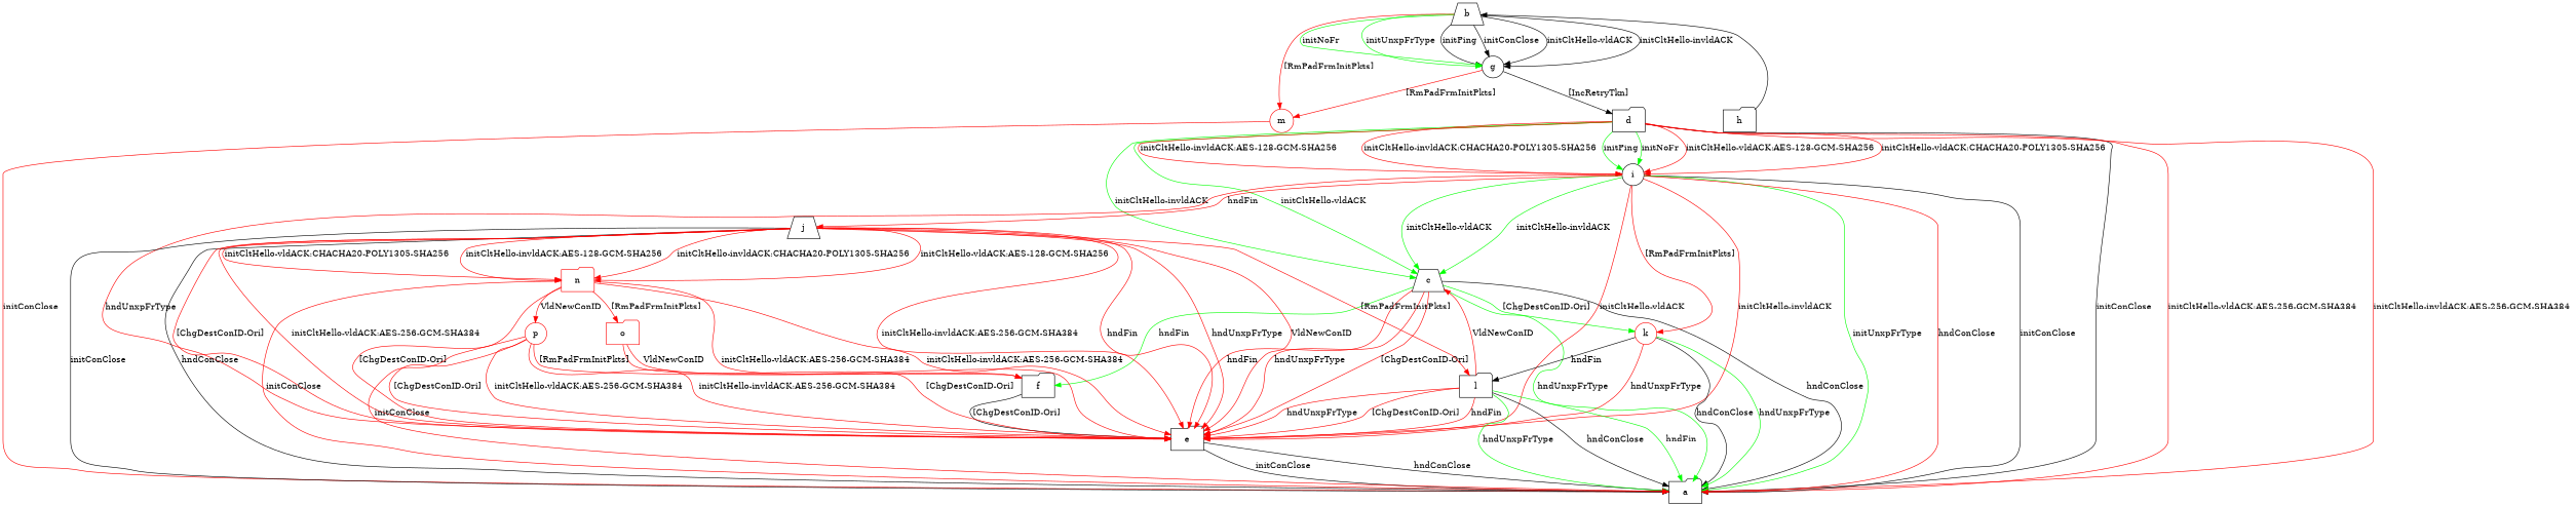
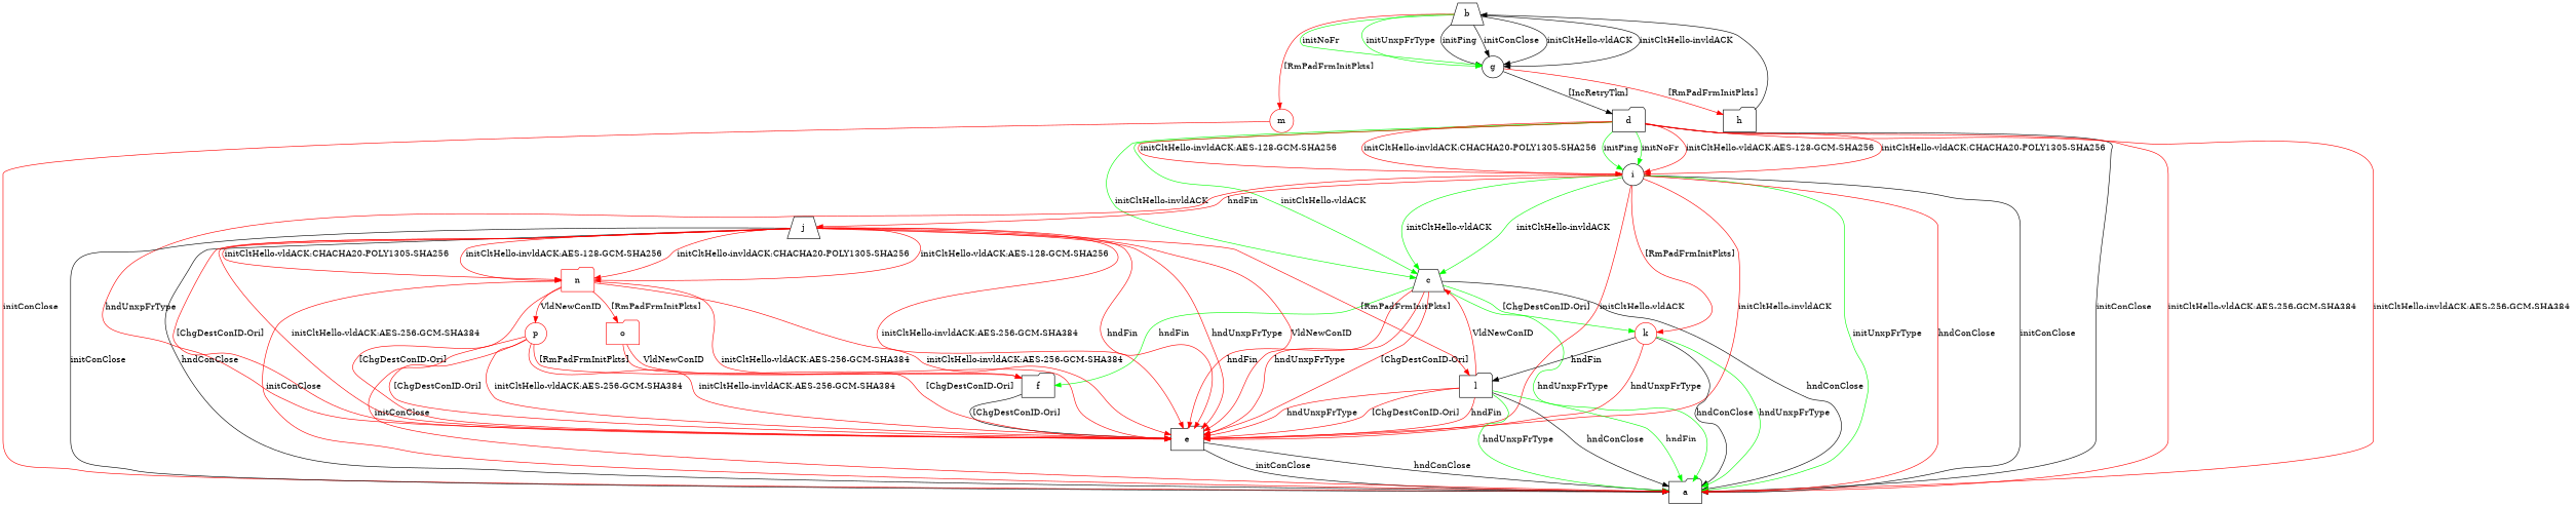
  digraph {
    node [shape=folder]
    edge [color=red]
    b [shape=trapezium]
    g [shape=circle]
    m [color=red shape=circle]
    d
    a
    c [shape=trapezium]
    i [shape=circle]
    e
    f
    k [color=red shape=circle]
    l
    j [shape=trapezium]
    n [color=red]
    h
    o [color=red]
    p [color=red shape=circle]
    b -> g [label="initPing " color=""]
    b -> g [label="initConClose " color=""]
    b -> g [label="initCltHello-vldACK " color=""]
    b -> g [label="initCltHello-invldACK " color=""]
    b -> g [color=green label="initNoFr "]
    b -> g [color=green label="initUnxpFrType "]
    b -> m [label="[RmPadFrmInitPkts] "]
-   g -> m [label="[RmPadFrmInitPkts] "]
+   g -> h [label="[RmPadFrmInitPkts] "]
    g -> d [label="[IncRetryTkn] " color=""]
    m -> a [label="initConClose "]
    d -> a [label="initConClose " color=""]
    d -> a [label="initCltHello-vldACK:AES-256-GCM-SHA384 "]
    d -> a [label="initCltHello-invldACK:AES-256-GCM-SHA384 "]
    d -> c [color=green label="initCltHello-vldACK "]
    d -> c [color=green label="initCltHello-invldACK "]
    d -> i [color=green label="initPing "]
    d -> i [color=green label="initNoFr "]
    d -> i [label="initCltHello-vldACK:AES-128-GCM-SHA256 "]
    d -> i [label="initCltHello-vldACK:CHACHA20-POLY1305-SHA256 "]
    d -> i [label="initCltHello-invldACK:AES-128-GCM-SHA256 "]
    d -> i [label="initCltHello-invldACK:CHACHA20-POLY1305-SHA256 "]
    c -> a [label="hndConClose " color=""]
    c -> a [color=green label="hndUnxpFrType "]
    c -> e [label="hndFin "]
    c -> e [label="hndUnxpFrType "]
    c -> e [label="[ChgDestConID-Ori] "]
    c -> f [color=green label="hndFin "]
    c -> k [color=green label="[ChgDestConID-Ori] "]
    i -> a [label="initConClose " color=""]
    i -> a [color=green label="initUnxpFrType "]
    i -> a [label="hndConClose "]
    i -> c [color=green label="initCltHello-vldACK "]
    i -> c [color=green label="initCltHello-invldACK "]
    i -> e [label="initCltHello-vldACK "]
    i -> e [label="initCltHello-invldACK "]
    i -> e [label="hndUnxpFrType "]
    i -> k [label="[RmPadFrmInitPkts] "]
    i -> j [label="hndFin "]
    e -> a [label="initConClose " color=""]
    e -> a [label="hndConClose " color=""]
    f -> e [label="[ChgDestConID-Ori] " color=""]
    k -> a [label="hndConClose " color=""]
    k -> a [color=green label="hndUnxpFrType "]
    k -> e [label="hndUnxpFrType "]
    k -> l [label="hndFin " color=""]
    l -> a [label="hndConClose " color=""]
    l -> a [color=green label="hndFin "]
    l -> a [color=green label="hndUnxpFrType "]
    l -> c [label="VldNewConID "]
    l -> e [label="hndFin "]
    l -> e [label="hndUnxpFrType "]
    l -> e [label="[ChgDestConID-Ori] "]
    j -> a [label="initConClose " color=""]
    j -> a [label="hndConClose " color=""]
    j -> e [label="initCltHello-vldACK:AES-256-GCM-SHA384 "]
    j -> e [label="initCltHello-invldACK:AES-256-GCM-SHA384 "]
    j -> e [label="hndFin "]
    j -> e [label="hndUnxpFrType "]
    j -> e [label="VldNewConID "]
    j -> e [label="[ChgDestConID-Ori] "]
    j -> l [label="[RmPadFrmInitPkts] "]
    j -> n [label="initCltHello-vldACK:AES-128-GCM-SHA256 "]
    j -> n [label="initCltHello-vldACK:CHACHA20-POLY1305-SHA256 "]
    j -> n [label="initCltHello-invldACK:AES-128-GCM-SHA256 "]
    j -> n [label="initCltHello-invldACK:CHACHA20-POLY1305-SHA256 "]
    n -> a [label="initConClose "]
    n -> e [label="initCltHello-vldACK:AES-256-GCM-SHA384 "]
    n -> e [label="initCltHello-invldACK:AES-256-GCM-SHA384 "]
    n -> e [label="[ChgDestConID-Ori] "]
    n -> o [label="[RmPadFrmInitPkts] "]
    n -> p [label="VldNewConID "]
    h -> b [color=""]
    o -> e [label="[ChgDestConID-Ori] "]
    o -> f [label="VldNewConID "]
    p -> a [label="initConClose "]
    p -> e [label="initCltHello-vldACK:AES-256-GCM-SHA384 "]
    p -> e [label="initCltHello-invldACK:AES-256-GCM-SHA384 "]
    p -> e [label="[ChgDestConID-Ori] "]
    p -> f [label="[RmPadFrmInitPkts] "]
  }
